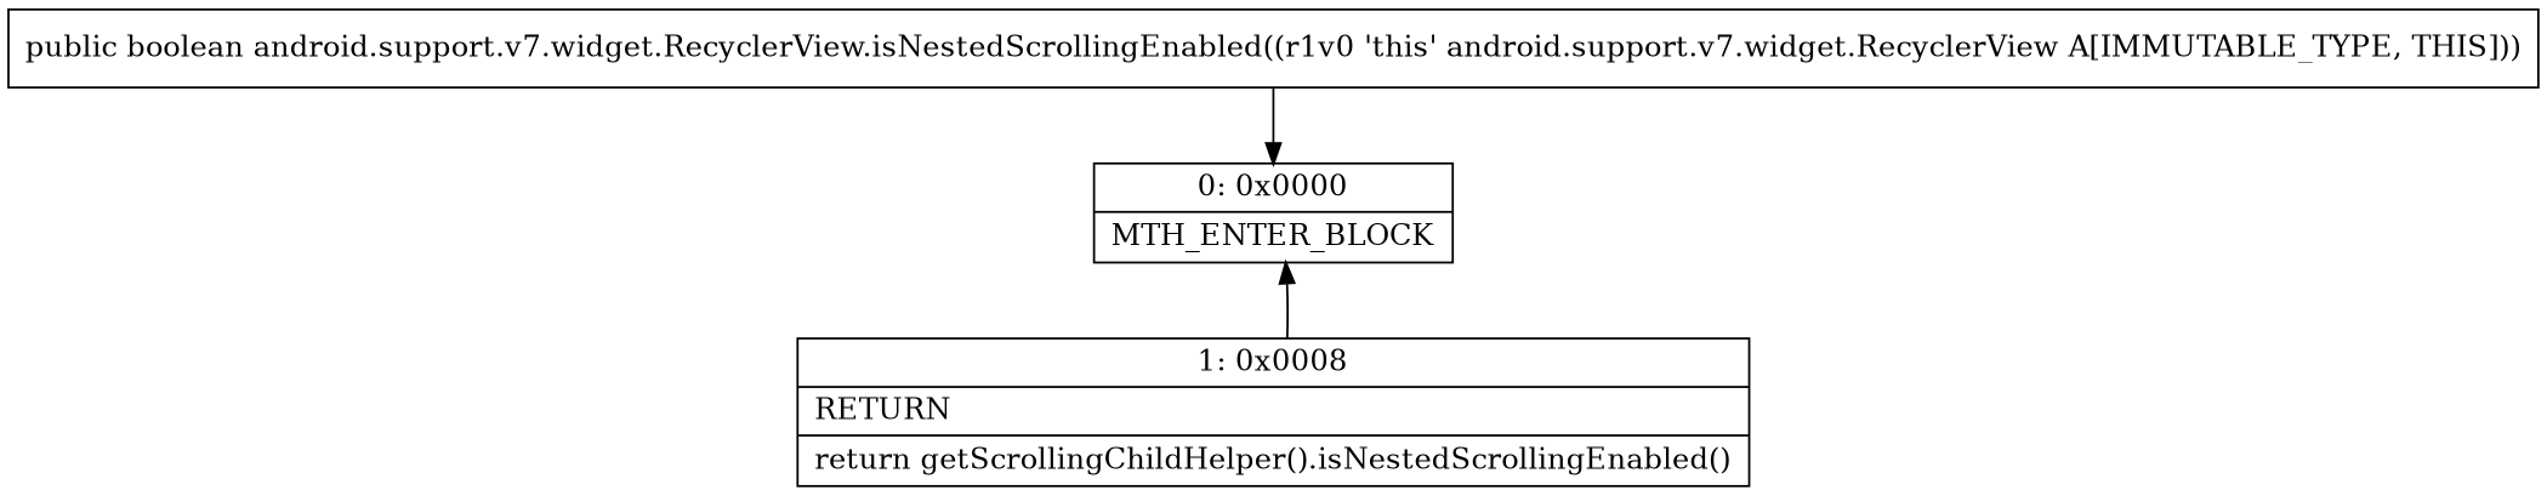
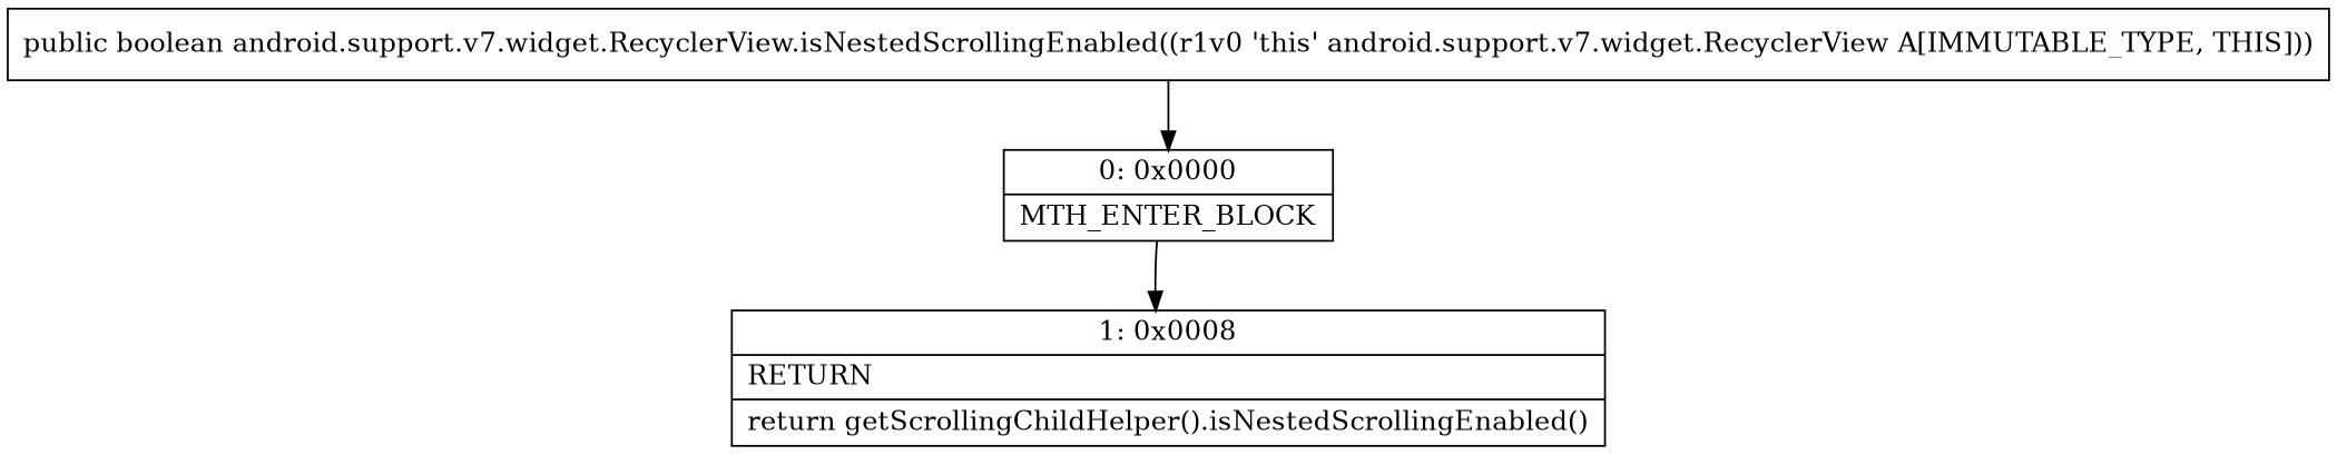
  digraph {
    fontname="DejaVu Serif"
    node [shape=record fontname="DejaVu Serif"]
    edge [fontname="DejaVu Serif"]
    n1 [label="{0\:\ 0x0000|MTH_ENTER_BLOCK\l}"]
    n2 [label="{1\:\ 0x0008|RETURN\l|return getScrollingChildHelper().isNestedScrollingEnabled()\l}"]
    n3 [label="{public boolean android.support.v7.widget.RecyclerView.isNestedScrollingEnabled((r1v0 'this' android.support.v7.widget.RecyclerView A[IMMUTABLE_TYPE, THIS])) }"]
-   n2 -> n1
+   n1 -> n2
    n3 -> n1
  }
